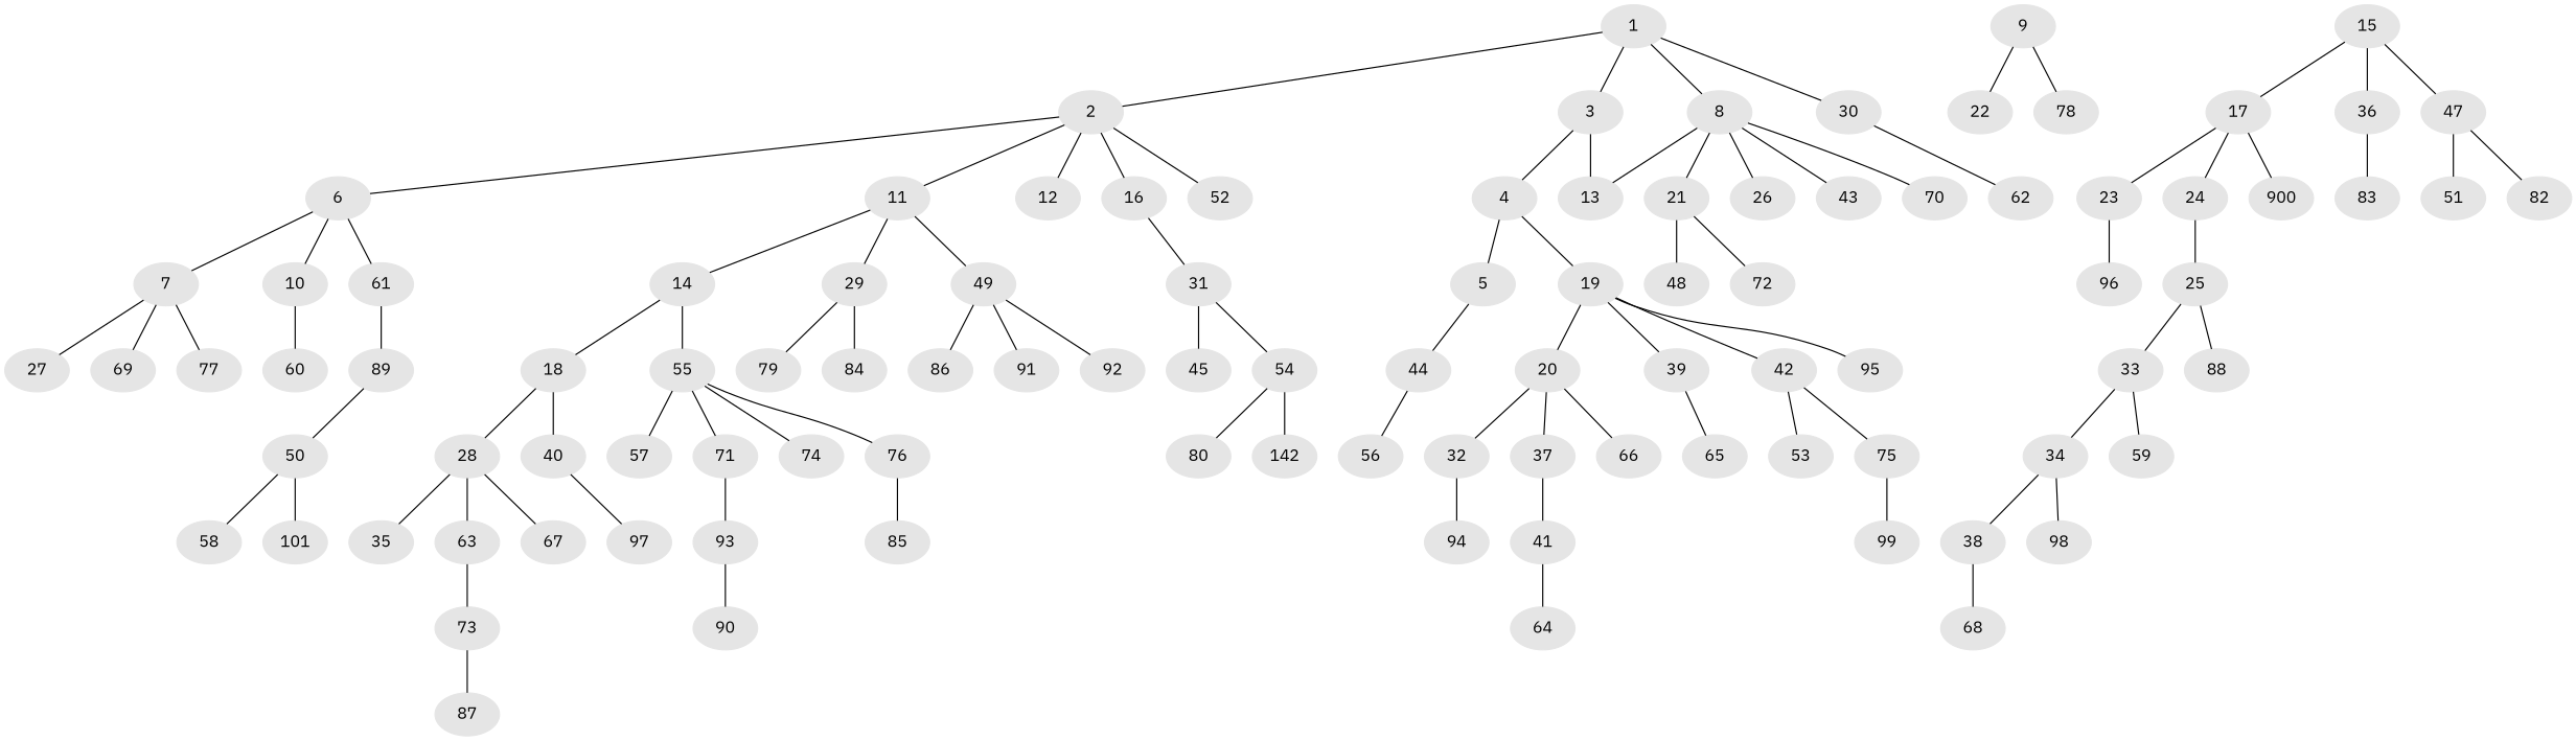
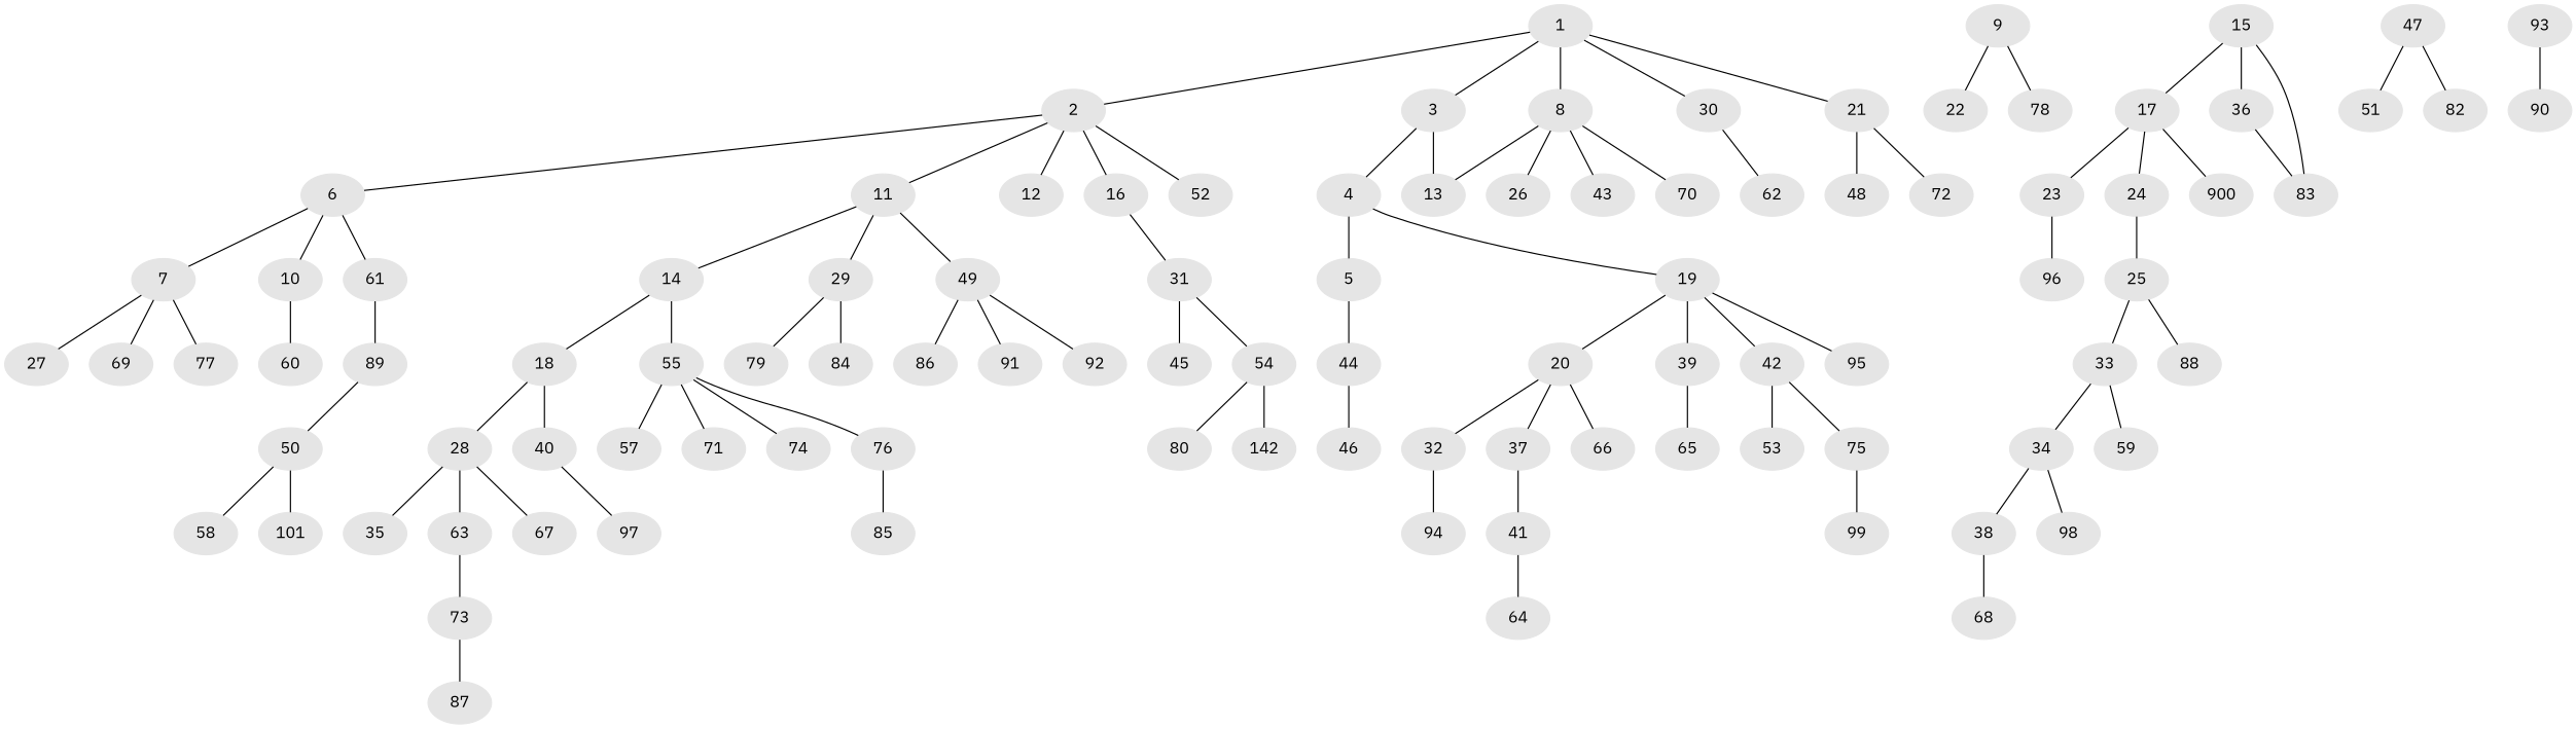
  graph {
    fontname="IBM Plex Sans"
    node [color=gray90 fontname="IBM Plex Sans" style=filled]
    edge [fontname="IBM Plex Sans"]
    1
    2
    3
    8
    30
    6
    11
    12
    16
    52
    4
    13
    21
    26
    43
    70
    62
    7
    10
    61
    14
    29
    49
    31
    5
    19
    9
    22
    78
    44
    15
    17
    36
    47
    20
    39
    42
    95
-   56
+   56 [label=46]
    27
    69
    77
    60
    50
    58
    101
    89
    48
    72
    18
    55
    79
    84
    86
    91
    92
    28
    40
    57
    71
    74
    76
    23
    24
    n65 [label=900]
    83
    51
    82
    45
    54
    96
    25
    35
    63
    67
    97
    32
    37
    66
    65
    53
    75
    94
    41
    33
    88
    34
    59
    73
    80
    n91 [label=142]
    38
    98
    68
    64
    99
    93
    85
    87
    90
    1 -- 2
    1 -- 3
    1 -- 8
    1 -- 30
    2 -- 6
    2 -- 11
    2 -- 12
    2 -- 16
    2 -- 52
    3 -- 4
    3 -- 13
    8 -- 13
-   8 -- 21
+   1 -- 21
    8 -- 26
    8 -- 43
    8 -- 70
    30 -- 62
    6 -- 7
    6 -- 10
    6 -- 61
    11 -- 14
    11 -- 29
    11 -- 49
    16 -- 31
    4 -- 5
    4 -- 19
    21 -- 48
    21 -- 72
    7 -- 27
    7 -- 69
    7 -- 77
    10 -- 60
    61 -- 89
    14 -- 18
    14 -- 55
    29 -- 79
    29 -- 84
    49 -- 86
    49 -- 91
    49 -- 92
    31 -- 45
    31 -- 54
    5 -- 44
    19 -- 20
    19 -- 39
    19 -- 42
    19 -- 95
    9 -- 22
    9 -- 78
    44 -- 56
    15 -- 17
    15 -- 36
-   15 -- 47
+   15 -- 83
    17 -- 23
    17 -- 24
    17 -- n65
    36 -- 83
    47 -- 51
    47 -- 82
    20 -- 32
    20 -- 37
    20 -- 66
    39 -- 65
    42 -- 53
    42 -- 75
    50 -- 58
    50 -- 101
    89 -- 50
    18 -- 28
    18 -- 40
    55 -- 57
    55 -- 71
    55 -- 74
    55 -- 76
    28 -- 35
    28 -- 63
    28 -- 67
    40 -- 97
-   71 -- 93
    76 -- 85
    23 -- 96
    24 -- 25
    54 -- 80
    54 -- n91
    25 -- 33
    25 -- 88
    63 -- 73
    32 -- 94
    37 -- 41
    75 -- 99
    41 -- 64
    33 -- 34
    33 -- 59
    34 -- 38
    34 -- 98
    73 -- 87
    38 -- 68
    93 -- 90
  }
